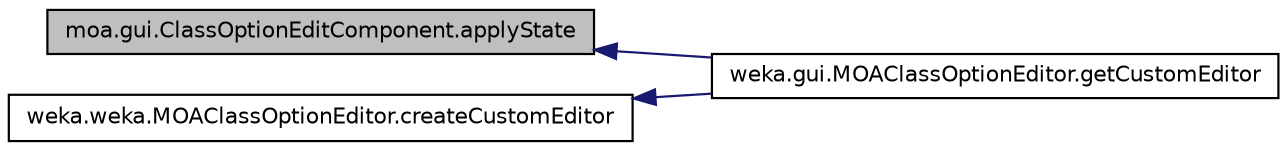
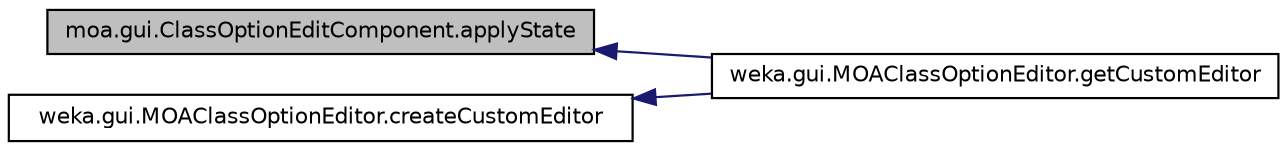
  digraph {
    rankdir=LR
    node [color=black fillcolor=white fontname=Helvetica fontsize=10 shape=record style=filled]
    edge [color=midnightblue dir=back fontname=Helvetica fontsize=10 labelfontname=Helvetica labelfontsize=10 style=solid]
    n1 [fillcolor=grey75 fontcolor=black height=0.2 label="moa.gui.ClassOptionEditComponent.applyState" width=0.4]
    n2 [height=0.2 label="weka.gui.MOAClassOptionEditor.getCustomEditor" width=0.4]
-   n3 [height=0.2 label="weka.weka.MOAClassOptionEditor.createCustomEditor" width=0.4]
+   n3 [height=0.2 label="weka.gui.MOAClassOptionEditor.createCustomEditor" width=0.4]
    n1 -> n2
    n3 -> n2
  }
